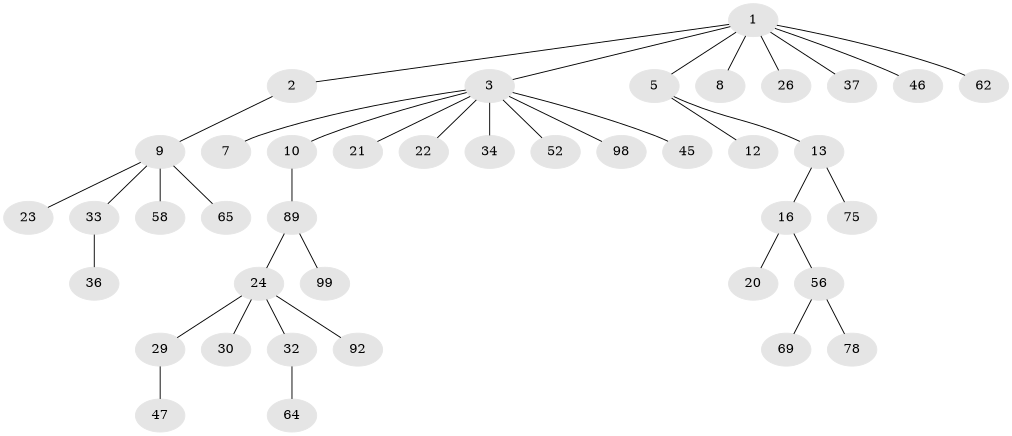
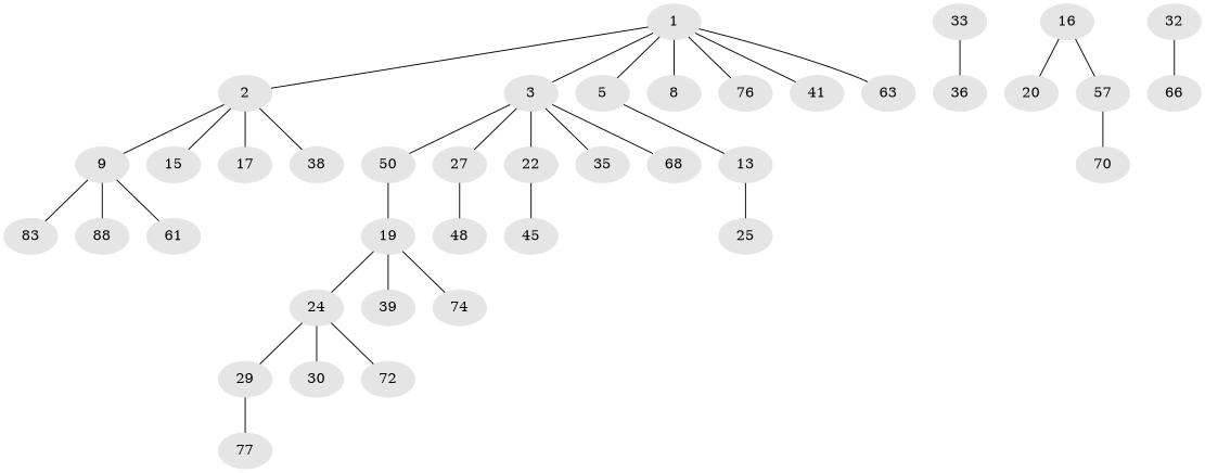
  graph {
    node [color=gray90 style=filled]
    1 [super="+4"]
    2 [super="+6"]
    3 [super="+11"]
    5 [super="+65"]
    8
-   26 [super="+42"]
-   37
-   41 [super="+67" label=46]
-   62
+   26 [super="+42" label=76]
+   41 [super="+67"]
+   62 [label=63]
    9 [super="+14"]
-   7 [super="+40"]
-   10 [super="+63"]
-   21 [super="+31"]
+   15 [super="+53"]
+   17 [super="+46"]
+   38 [super="+71"]
+   10 [super="+63" label=50]
+   21 [super="+31" label=27]
    22 [super="+51"]
-   34 [super="+43"]
-   52
-   68 [label=98]
-   12
+   34 [super="+43" label=35]
+   68
    13 [super="+73"]
-   23 [super="+27"]
+   23 [super="+27" label=83]
    33
-   58
-   61 [label=65]
-   19 [super="+28" label=89]
+   58 [label=88]
+   61
+   19 [super="+28"]
+   48
    n29 [label=45 super="+66"]
    16 [super="+18"]
-   25 [label=75]
+   25
    36
    24 [super="+49"]
-   39 [super="+45" label=99]
+   39 [super="+45"]
+   74
    20 [super="+60"]
-   57 [super="+59" label=56]
-   69
-   70 [label=78]
+   57 [super="+59"]
+   70
    29 [super="+35"]
    30 [super="+50"]
    32 [super="+44"]
-   72 [label=92]
-   47
-   64
+   72
+   47 [label=77]
+   64 [label=66]
    1 -- 2
    1 -- 3
    1 -- 5
    1 -- 8
    1 -- 26
-   1 -- 37
    1 -- 41
    1 -- 62
    2 -- 9
-   3 -- 7
+   2 -- 15
+   2 -- 17
+   2 -- 38
    3 -- 10
    3 -- 21
    3 -- 22
    3 -- 34
-   3 -- 52
    3 -- 68
-   5 -- 12
    5 -- 13
    9 -- 23
-   9 -- 33
    9 -- 58
    9 -- 61
    10 -- 19
-   3 -- n29
-   13 -- 16
+   21 -- 48
+   22 -- n29
    13 -- 25
    33 -- 36
    19 -- 24
    19 -- 39
+   19 -- 74
    16 -- 20
    16 -- 57
    24 -- 29
    24 -- 30
-   24 -- 32
    24 -- 72
-   57 -- 69
    57 -- 70
    29 -- 47
    32 -- 64
  }
